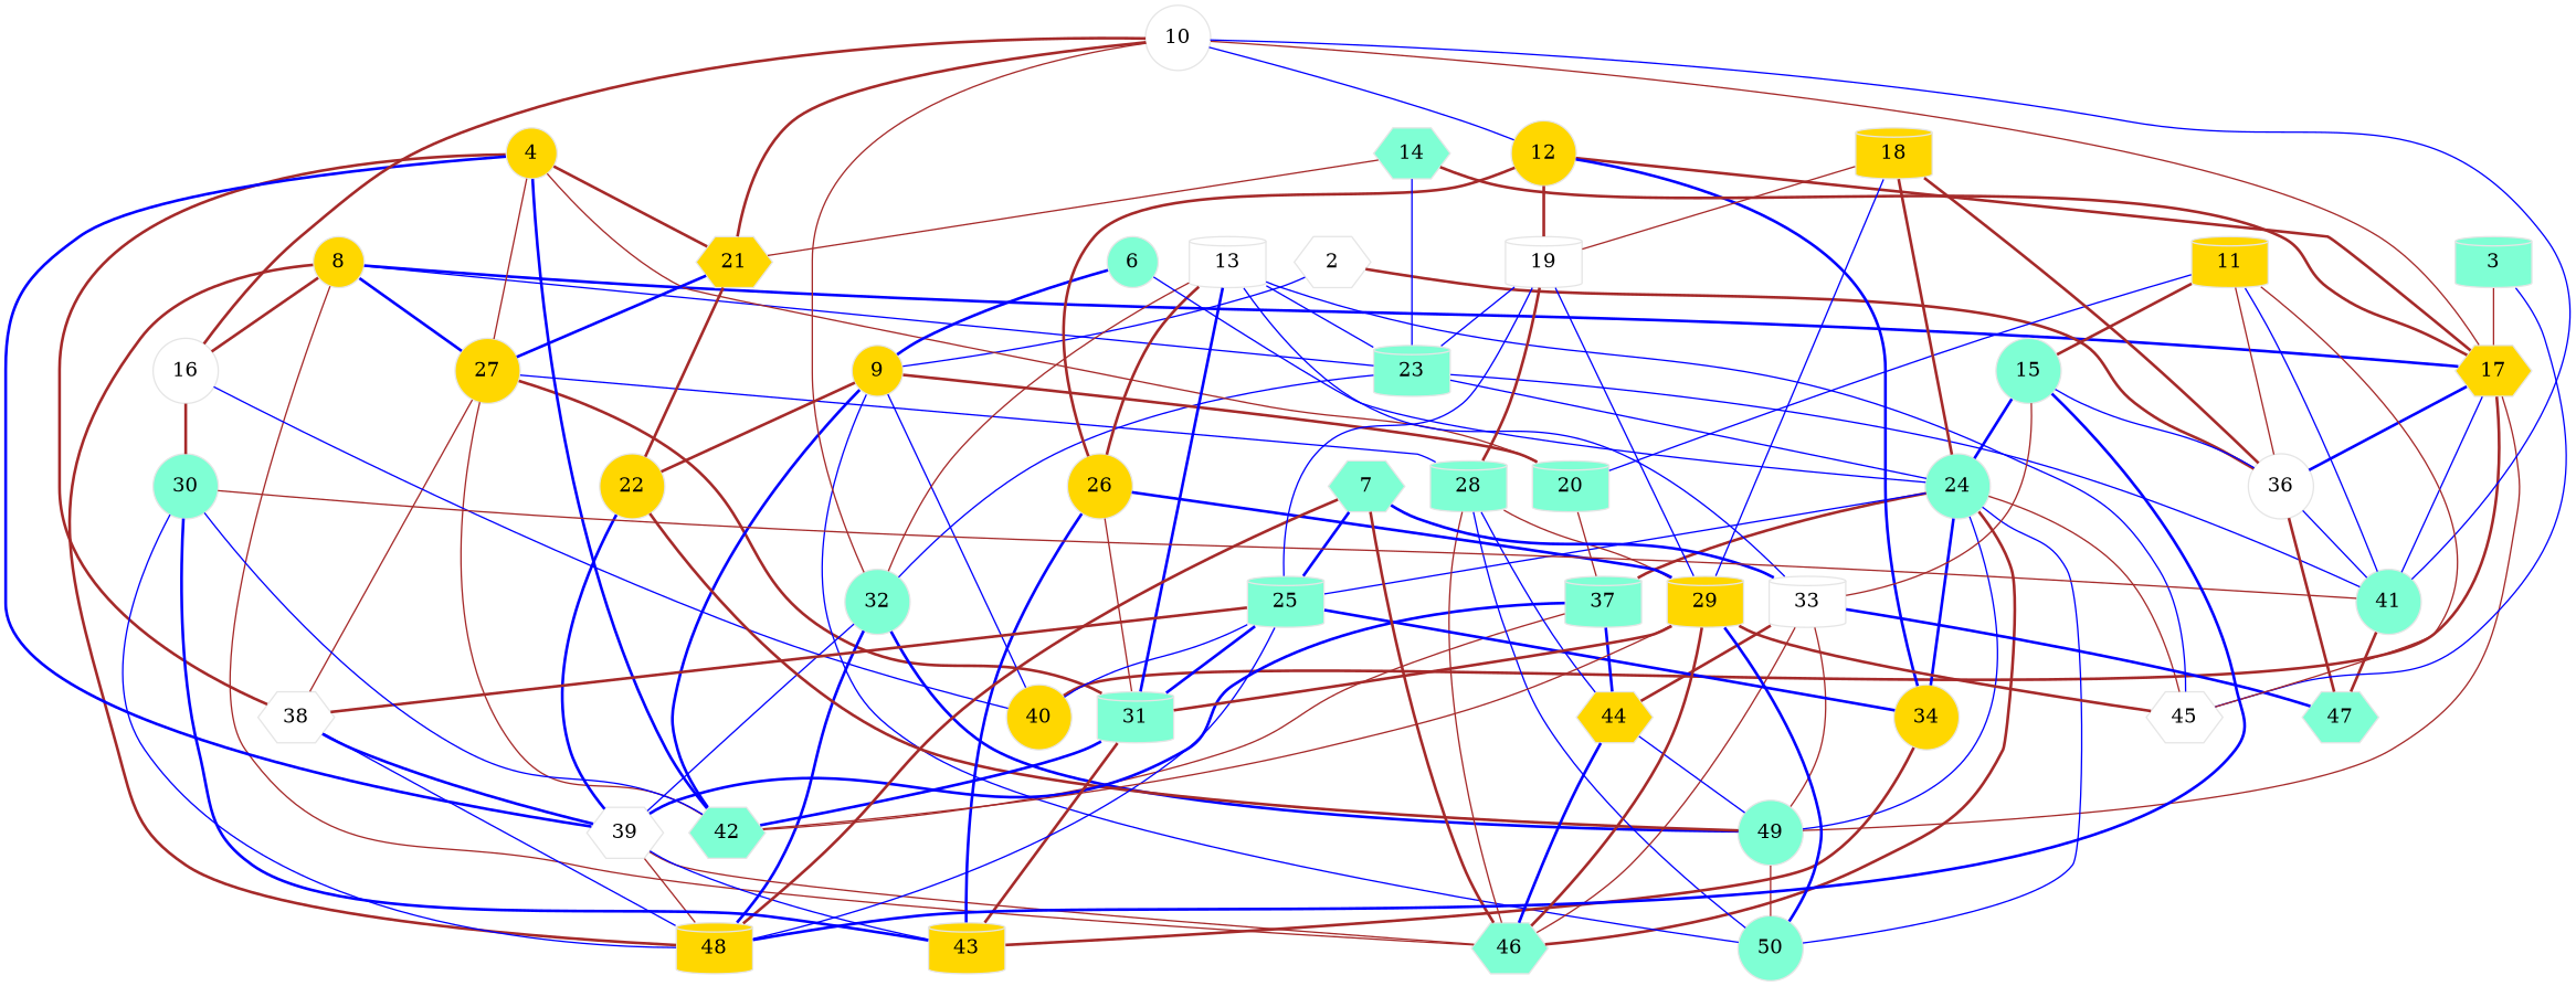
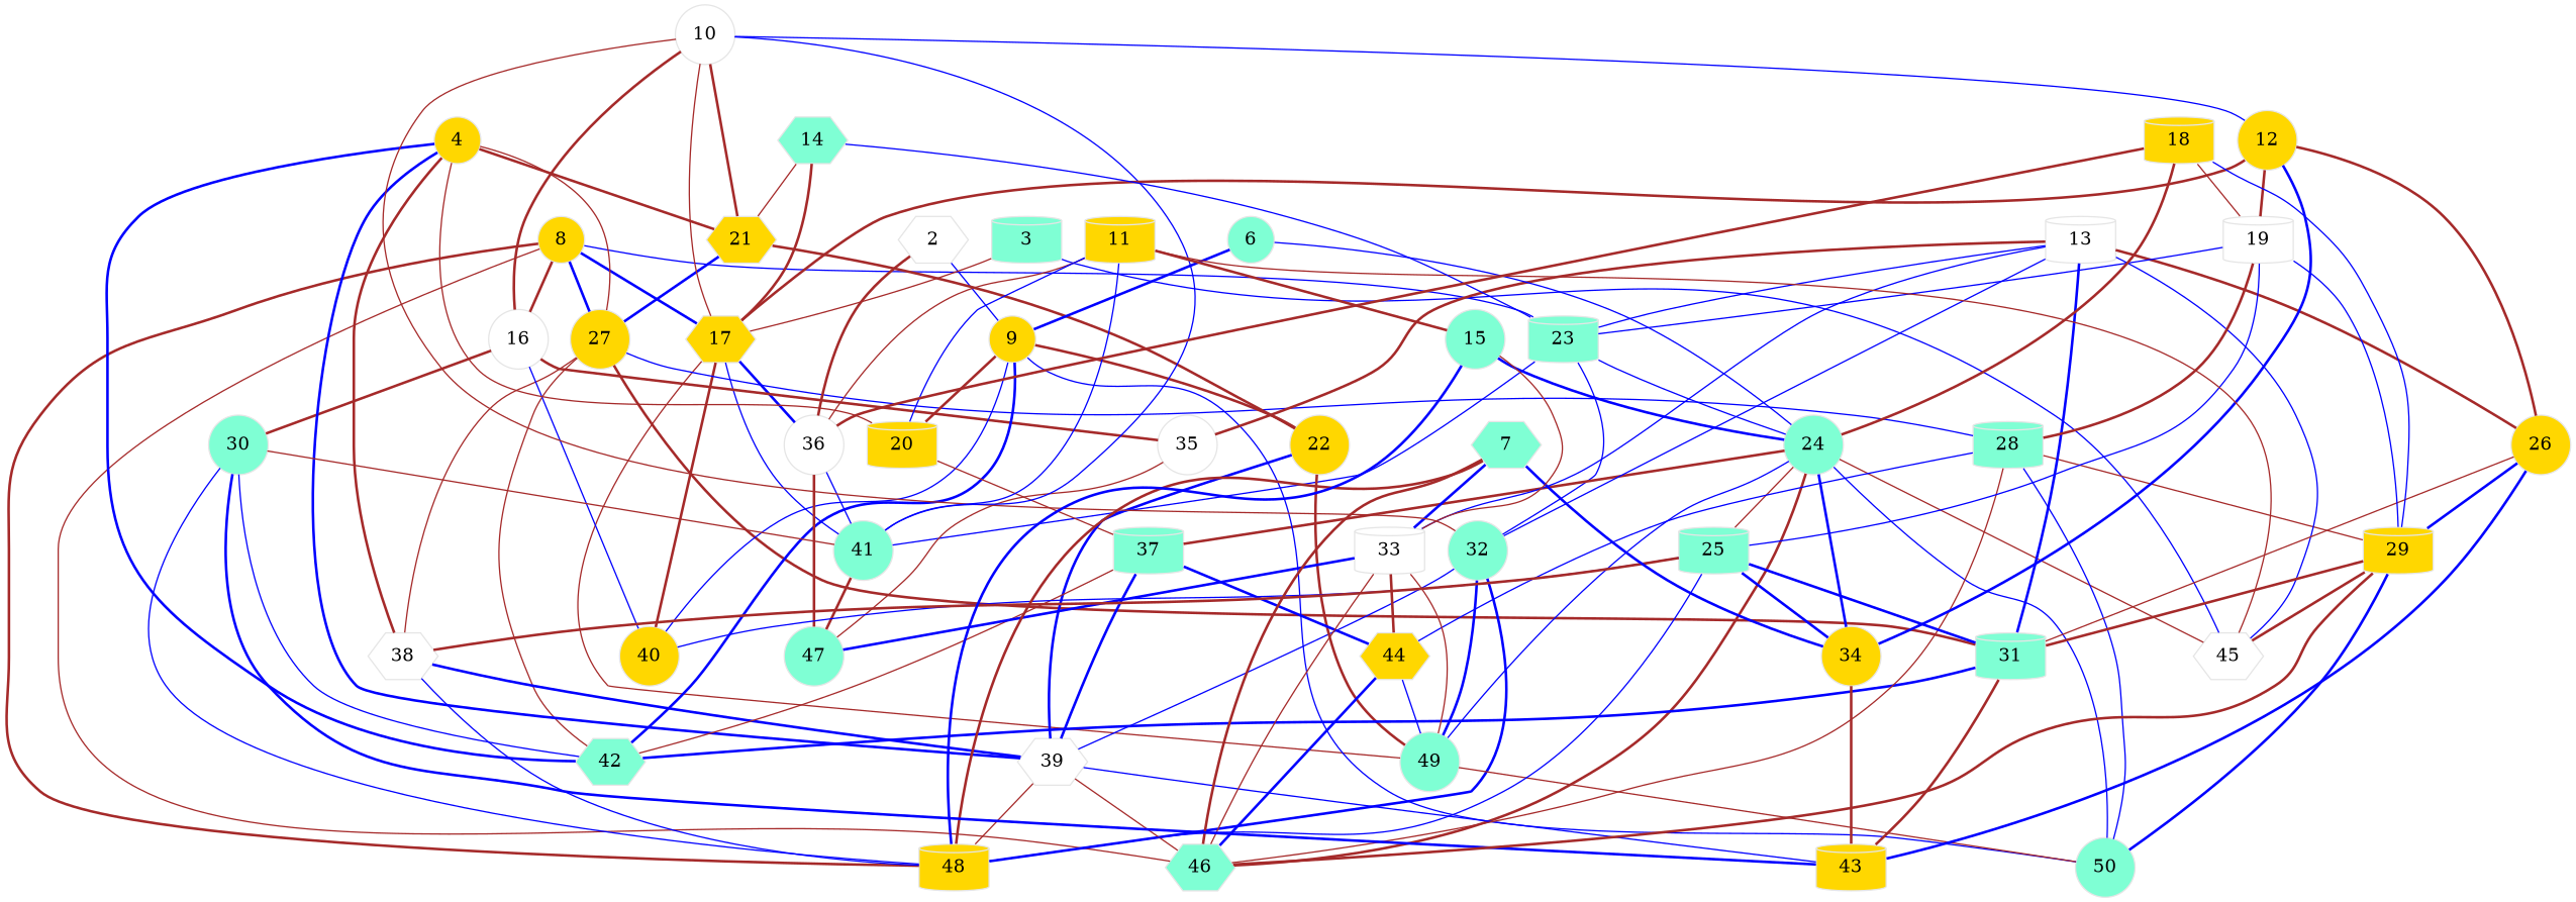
  graph {
    node [color=gray90 fillcolor=aquamarine shape=circle style=filled]
    edge [color=blue style=solid weight=1.0]
    8 [fillcolor=gold]
    23 [shape=cylinder]
    17 [fillcolor=gold shape=hexagon]
    27 [fillcolor=gold]
    46 [shape=hexagon]
    48 [fillcolor=gold shape=cylinder]
    16 [fillcolor=white]
    24
    32
    41
    2 [fillcolor=white shape=hexagon]
    9 [fillcolor=gold]
    36 [fillcolor=white]
-   20 [shape=cylinder]
+   20 [fillcolor=gold shape=cylinder]
    42 [shape=hexagon]
    22 [fillcolor=gold]
    40 [fillcolor=gold]
    50
-   47 [shape=hexagon]
+   47
    3 [shape=cylinder]
    45 [fillcolor=white shape=hexagon]
    49
    4 [fillcolor=gold]
    21 [fillcolor=gold shape=hexagon]
    38 [fillcolor=white shape=hexagon]
    39 [fillcolor=white shape=hexagon]
    37 [shape=cylinder]
    31 [shape=cylinder]
    28 [shape=cylinder]
    43 [fillcolor=gold shape=cylinder]
    13 [fillcolor=white shape=cylinder]
    33 [fillcolor=white shape=cylinder]
    26 [fillcolor=gold]
+   35 [fillcolor=white]
    34 [fillcolor=gold]
    25 [shape=cylinder]
    44 [fillcolor=gold shape=hexagon]
    6
    7 [shape=hexagon]
    30
    10 [fillcolor=white]
    12 [fillcolor=gold]
    19 [fillcolor=white shape=cylinder]
    11 [fillcolor=gold shape=cylinder]
    15
    29 [fillcolor=gold shape=cylinder]
    14 [shape=hexagon]
    18 [fillcolor=gold shape=cylinder]
    8 -- 23
    8 -- 17 [style=bold]
    8 -- 27 [style=bold]
    8 -- 46 [color=brown]
    8 -- 48 [color=brown style=bold]
    8 -- 16 [color=brown style=bold]
    23 -- 24
    23 -- 32
    23 -- 41
    17 -- 41
    17 -- 36 [style=bold]
    17 -- 40 [color=brown style=bold]
    17 -- 49 [color=brown weight=2.0]
    27 -- 42 [color=brown]
    27 -- 38 [color=brown]
    27 -- 31 [color=brown style=bold]
    27 -- 28
    16 -- 40
+   16 -- 35 [color=brown style=bold]
    16 -- 30 [color=brown style=bold]
    24 -- 46 [color=brown style=bold]
    24 -- 50
    24 -- 45 [color=brown]
    24 -- 49
    24 -- 37 [color=brown style=bold weight=2.0]
    24 -- 34 [style=bold]
-   24 -- 25
+   24 -- 25 [color=brown]
    32 -- 48 [style=bold]
    32 -- 49 [style=bold]
    32 -- 39
    41 -- 47 [color=brown style=bold]
    2 -- 9
    2 -- 36 [color=brown style=bold]
    9 -- 20 [color=brown style=bold]
    9 -- 42 [style=bold]
    9 -- 22 [color=brown style=bold]
    9 -- 40
    9 -- 50
    36 -- 41
    36 -- 47 [color=brown style=bold]
    20 -- 37 [color=brown]
    22 -- 49 [color=brown style=bold]
    22 -- 39 [style=bold]
    3 -- 17 [color=brown]
    3 -- 45
    49 -- 50 [color=brown]
    4 -- 27 [color=brown]
    4 -- 20 [color=brown]
    4 -- 42 [style=bold]
    4 -- 21 [color=brown style=bold]
    4 -- 38 [color=brown style=bold]
    4 -- 39 [style=bold]
    21 -- 27 [style=bold]
    21 -- 22 [color=brown style=bold weight=2.0]
    38 -- 48
    38 -- 39 [style=bold]
    39 -- 46 [color=brown]
    39 -- 48 [color=brown]
    39 -- 43
    37 -- 42 [color=brown]
    37 -- 39 [style=bold]
    37 -- 44 [style=bold]
    31 -- 42 [style=bold]
    31 -- 43 [color=brown style=bold]
    28 -- 46 [color=brown]
    28 -- 50
    28 -- 44
    28 -- 29 [color=brown]
    13 -- 23
-   13 -- 32 [color=brown]
+   13 -- 32
    13 -- 45 [weight=2.0]
    13 -- 31 [style=bold weight=2.0]
    13 -- 33
    13 -- 26 [color=brown style=bold]
+   13 -- 35 [color=brown style=bold]
    33 -- 46 [color=brown]
    33 -- 47 [style=bold]
    33 -- 49 [color=brown]
    33 -- 44 [color=brown style=bold]
    26 -- 31 [color=brown]
    26 -- 43 [style=bold]
    26 -- 29 [style=bold]
+   35 -- 47 [color=brown]
    34 -- 43 [color=brown style=bold]
    25 -- 48
    25 -- 40
    25 -- 38 [color=brown style=bold]
    25 -- 31 [style=bold]
    25 -- 34 [style=bold]
    44 -- 46 [style=bold]
    44 -- 49
    6 -- 24
    6 -- 9 [style=bold]
    7 -- 46 [color=brown style=bold]
    7 -- 48 [color=brown style=bold]
    7 -- 33 [style=bold]
-   7 -- 25 [style=bold]
+   7 -- 34 [style=bold]
    30 -- 48
    30 -- 41 [color=brown]
    30 -- 42
    30 -- 43 [style=bold]
    10 -- 17 [color=brown]
    10 -- 16 [color=brown style=bold]
    10 -- 32 [color=brown]
    10 -- 41
    10 -- 21 [color=brown style=bold]
    10 -- 12
    12 -- 17 [color=brown style=bold]
    12 -- 26 [color=brown style=bold]
    12 -- 34 [style=bold]
    12 -- 19 [color=brown style=bold]
    19 -- 23
    19 -- 28 [color=brown style=bold]
    19 -- 25
    19 -- 29
    11 -- 41
    11 -- 36 [color=brown]
    11 -- 20
    11 -- 45 [color=brown]
    11 -- 15 [color=brown style=bold]
    15 -- 48 [style=bold]
    15 -- 24 [style=bold]
-   15 -- 36
    15 -- 33 [color=brown]
    29 -- 46 [color=brown style=bold]
-   29 -- 42 [color=brown]
    29 -- 50 [style=bold]
    29 -- 45 [color=brown style=bold]
    29 -- 31 [color=brown style=bold]
    14 -- 23
    14 -- 17 [color=brown style=bold]
    14 -- 21 [color=brown]
    18 -- 24 [color=brown style=bold]
    18 -- 36 [color=brown style=bold]
    18 -- 19 [color=brown]
    18 -- 29
  }
